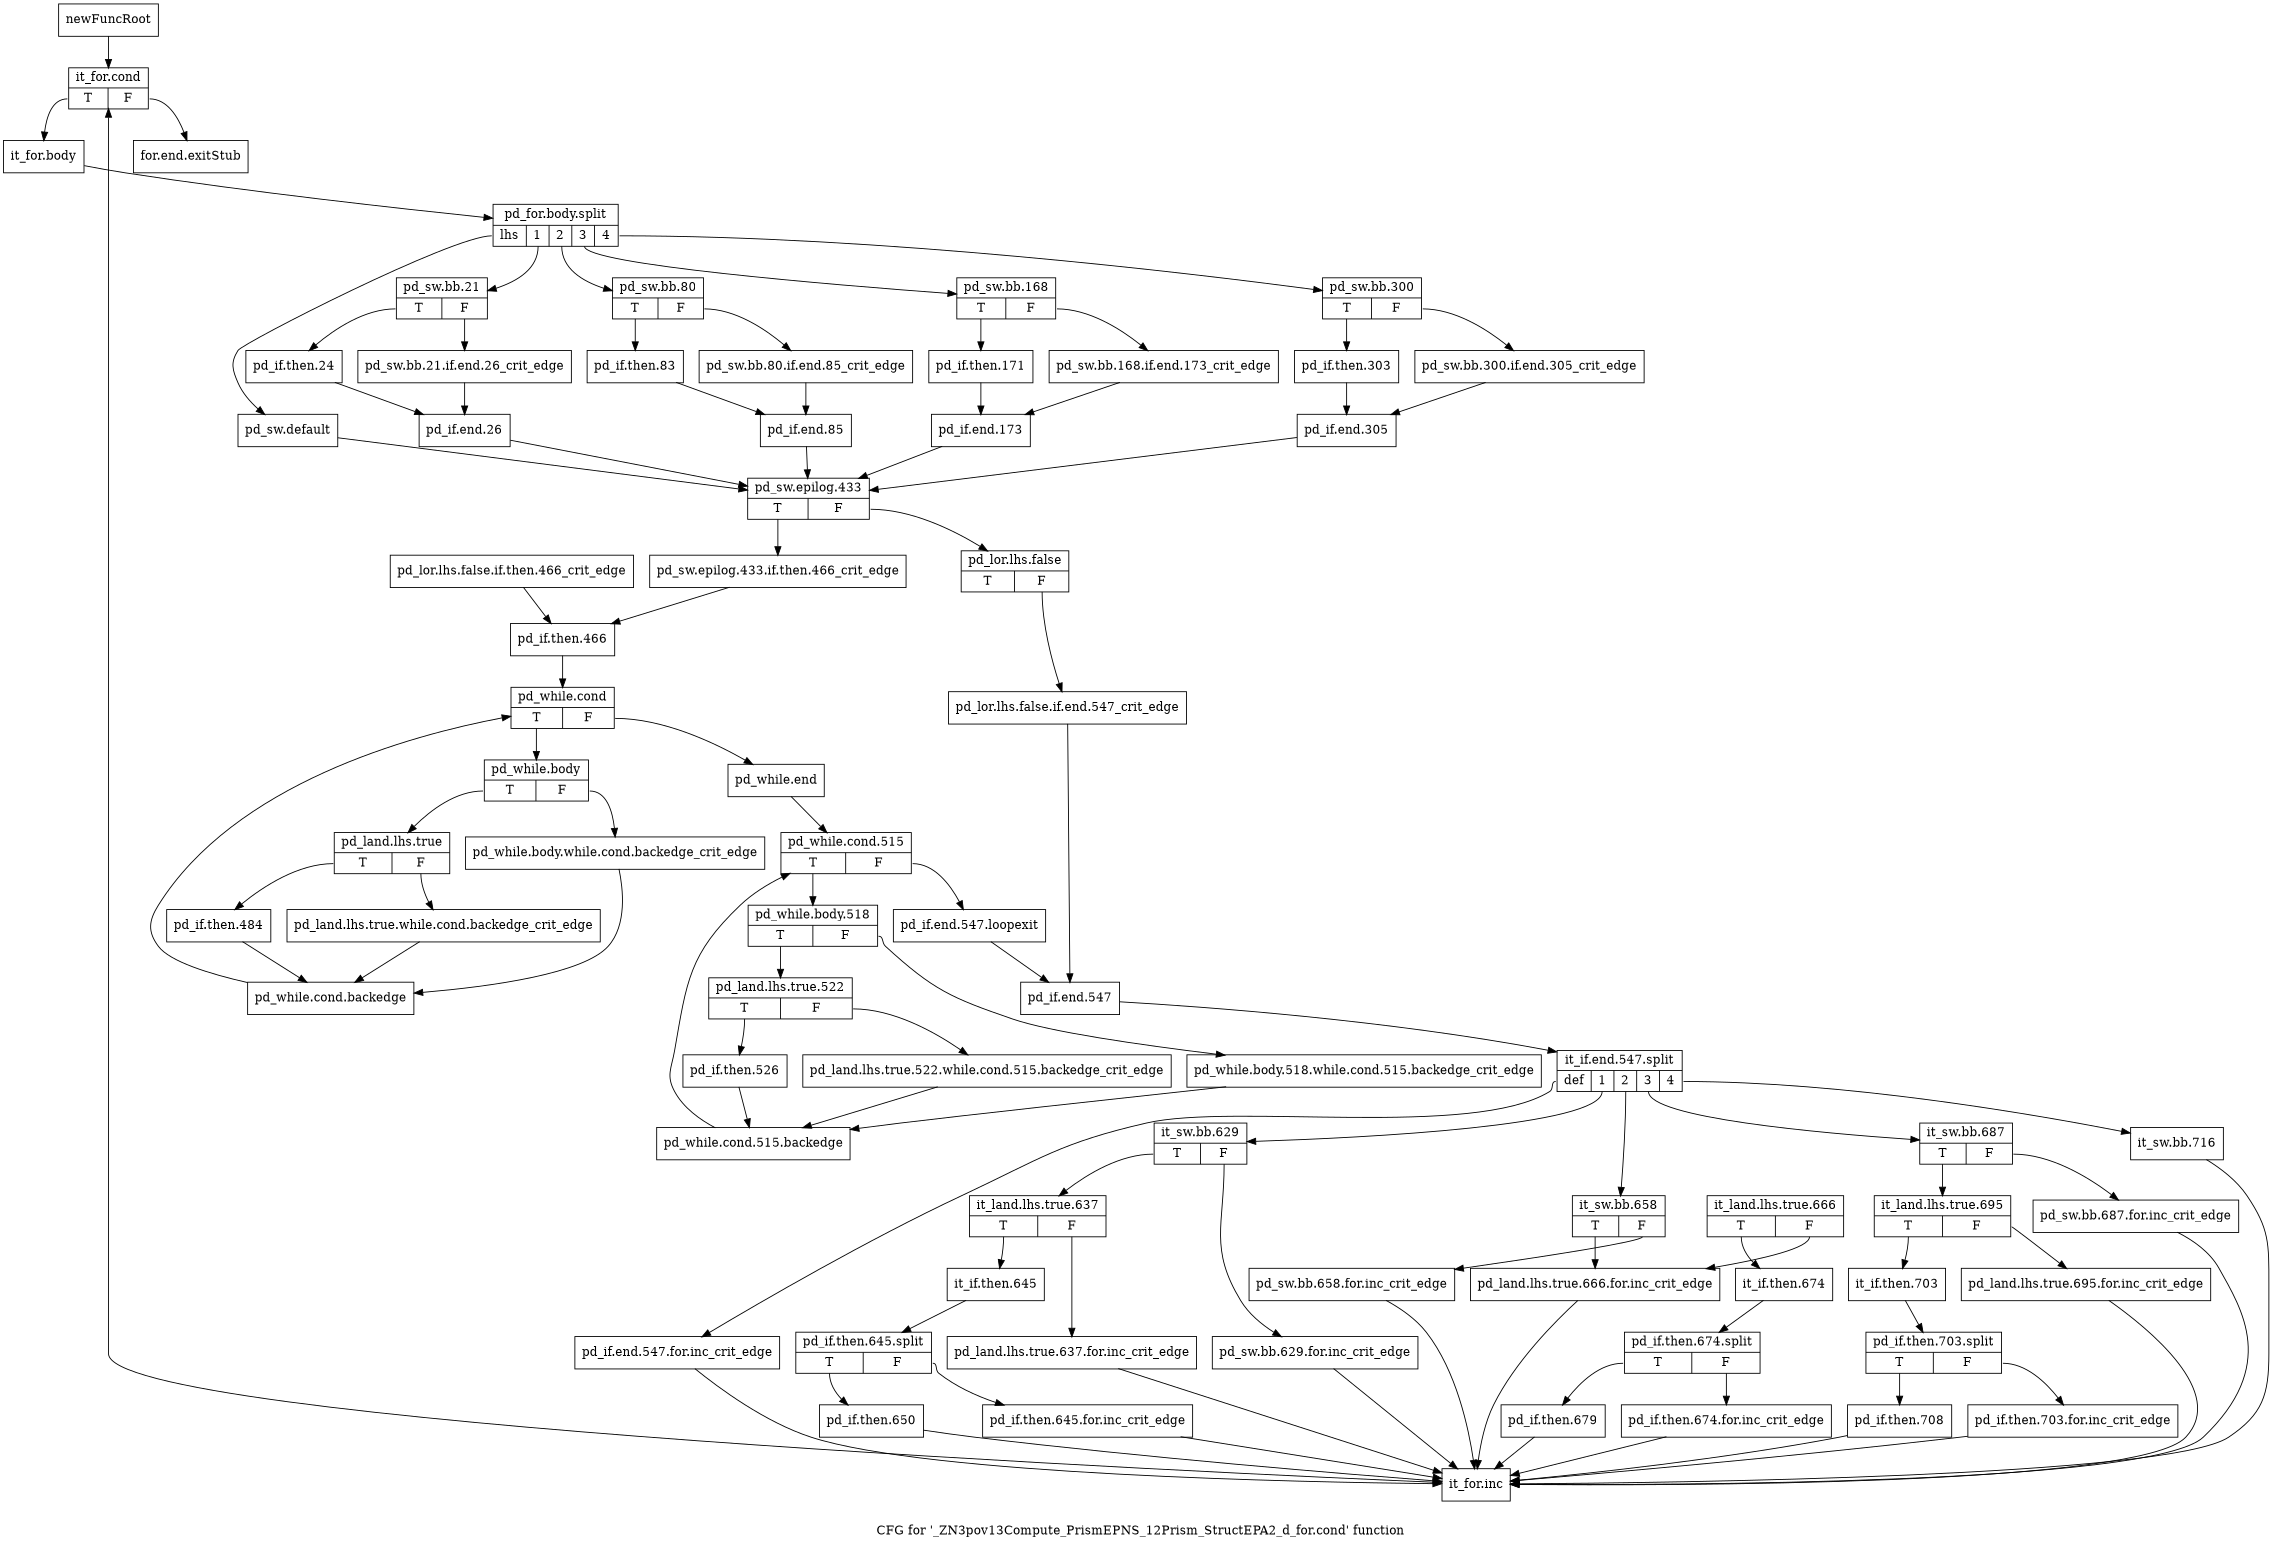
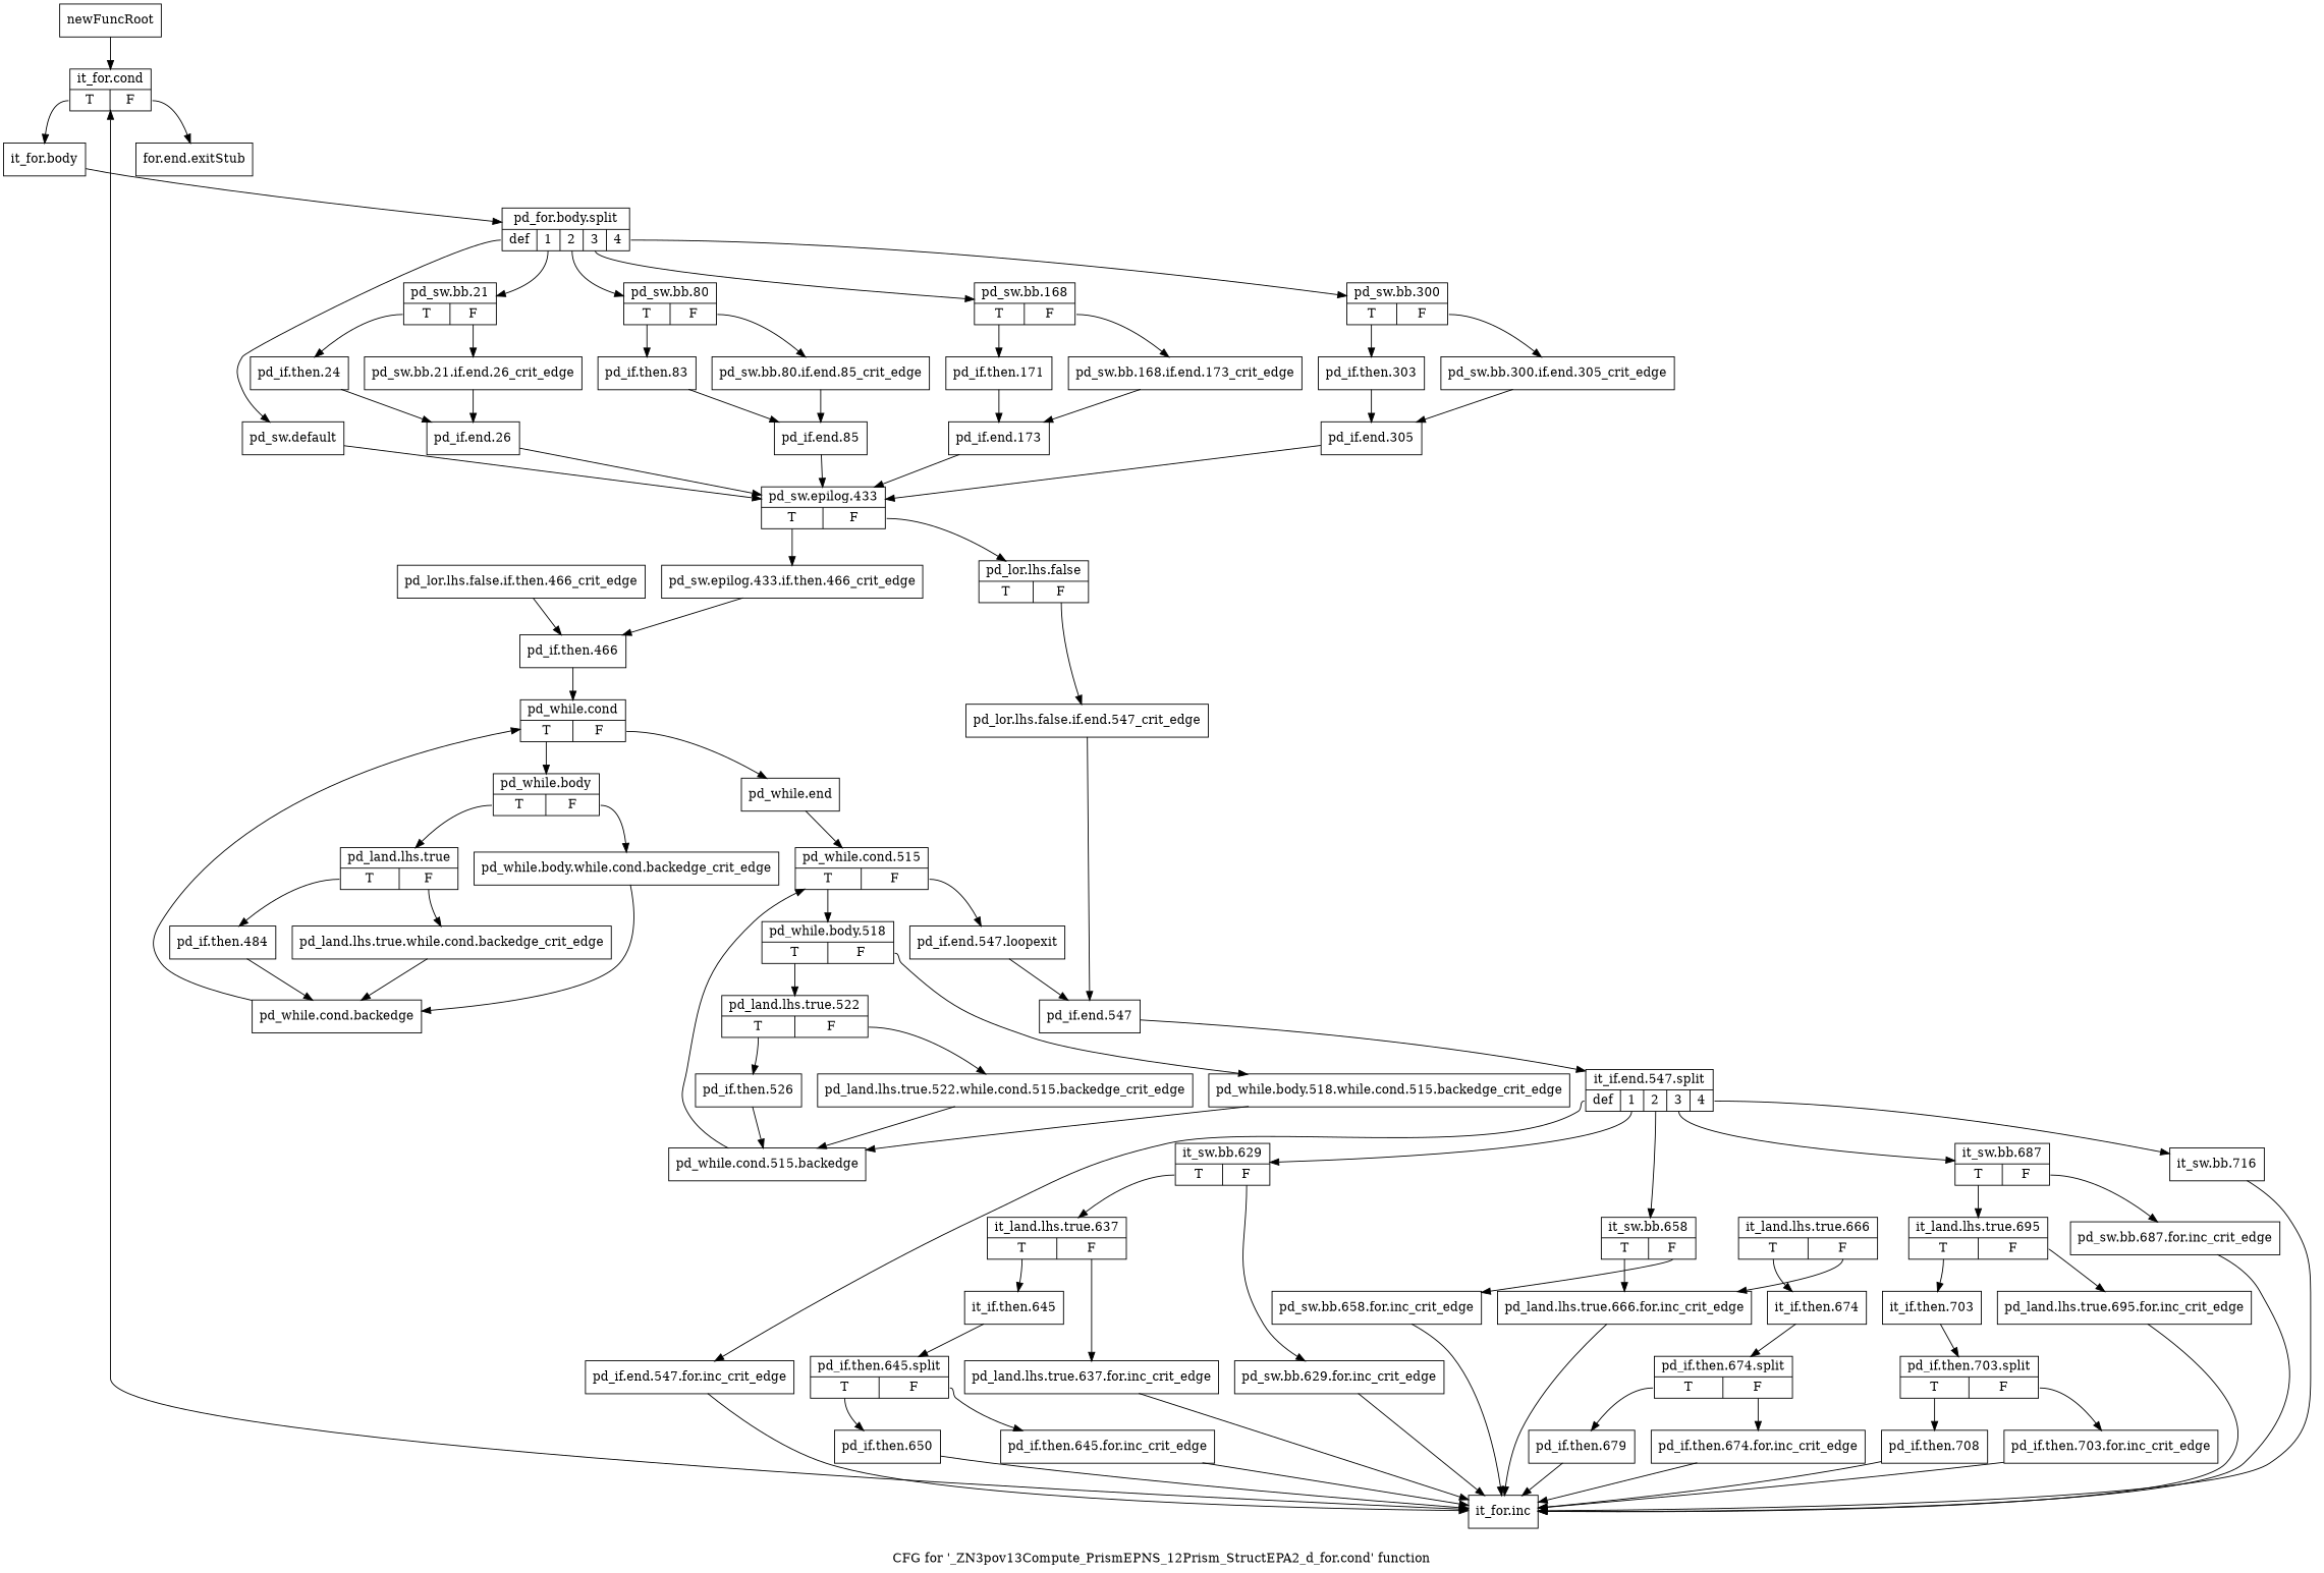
  digraph {
    label="CFG for '_ZN3pov13Compute_PrismEPNS_12Prism_StructEPA2_d_for.cond' function"
    node [shape=record]
    n1 [label="{newFuncRoot}"]
    n2 [label="{it_for.cond|{<s0>T|<s1>F}}"]
    n3 [label="{for.end.exitStub}"]
    n4 [label="{it_for.body}"]
-   n5 [label="{pd_for.body.split|{<s0>lhs|<s1>1|<s2>2|<s3>3|<s4>4}}"]
+   n5 [label="{pd_for.body.split|{<s0>def|<s1>1|<s2>2|<s3>3|<s4>4}}"]
    n6 [label="{pd_sw.default}"]
    n7 [label="{pd_sw.bb.21|{<s0>T|<s1>F}}"]
    n8 [label="{pd_sw.bb.80|{<s0>T|<s1>F}}"]
    n9 [label="{pd_sw.bb.168|{<s0>T|<s1>F}}"]
    n10 [label="{pd_sw.bb.300|{<s0>T|<s1>F}}"]
    n11 [label="{pd_sw.epilog.433|{<s0>T|<s1>F}}"]
    n12 [label="{pd_if.then.24}"]
    n13 [label="{pd_sw.bb.21.if.end.26_crit_edge}"]
    n14 [label="{pd_if.then.83}"]
    n15 [label="{pd_sw.bb.80.if.end.85_crit_edge}"]
    n16 [label="{pd_if.then.171}"]
    n17 [label="{pd_sw.bb.168.if.end.173_crit_edge}"]
    n18 [label="{pd_if.then.303}"]
    n19 [label="{pd_sw.bb.300.if.end.305_crit_edge}"]
    n20 [label="{pd_sw.epilog.433.if.then.466_crit_edge}"]
    n21 [label="{pd_lor.lhs.false|{<s0>T|<s1>F}}"]
    n22 [label="{pd_if.end.26}"]
    n23 [label="{pd_if.end.85}"]
    n24 [label="{pd_if.end.173}"]
    n25 [label="{pd_if.end.305}"]
    n26 [label="{pd_if.then.466}"]
    n27 [label="{pd_lor.lhs.false.if.end.547_crit_edge}"]
    n28 [label="{pd_while.cond|{<s0>T|<s1>F}}"]
    n29 [label="{pd_lor.lhs.false.if.then.466_crit_edge}"]
    n30 [label="{pd_if.end.547}"]
    n31 [label="{it_if.end.547.split|{<s0>def|<s1>1|<s2>2|<s3>3|<s4>4}}"]
    n32 [label="{pd_if.end.547.for.inc_crit_edge}"]
    n33 [label="{it_sw.bb.629|{<s0>T|<s1>F}}"]
    n34 [label="{it_sw.bb.658|{<s0>T|<s1>F}}"]
    n35 [label="{it_sw.bb.687|{<s0>T|<s1>F}}"]
    n36 [label="{it_sw.bb.716}"]
    n37 [label="{pd_while.body|{<s0>T|<s1>F}}"]
    n38 [label="{pd_while.end}"]
    n39 [label="{pd_land.lhs.true|{<s0>T|<s1>F}}"]
    n40 [label="{pd_while.body.while.cond.backedge_crit_edge}"]
    n41 [label="{pd_while.cond.515|{<s0>T|<s1>F}}"]
    n42 [label="{pd_if.then.484}"]
    n43 [label="{pd_land.lhs.true.while.cond.backedge_crit_edge}"]
    n44 [label="{pd_while.cond.backedge}"]
    n45 [label="{pd_while.body.518|{<s0>T|<s1>F}}"]
    n46 [label="{pd_if.end.547.loopexit}"]
    n47 [label="{pd_land.lhs.true.522|{<s0>T|<s1>F}}"]
    n48 [label="{pd_while.body.518.while.cond.515.backedge_crit_edge}"]
    n49 [label="{pd_if.then.526}"]
    n50 [label="{pd_land.lhs.true.522.while.cond.515.backedge_crit_edge}"]
    n51 [label="{pd_while.cond.515.backedge}"]
    n52 [label="{it_for.inc}"]
    n53 [label="{it_land.lhs.true.637|{<s0>T|<s1>F}}"]
    n54 [label="{pd_sw.bb.629.for.inc_crit_edge}"]
    n55 [label="{pd_sw.bb.658.for.inc_crit_edge}"]
    n56 [label="{pd_land.lhs.true.666.for.inc_crit_edge}"]
    n57 [label="{it_land.lhs.true.695|{<s0>T|<s1>F}}"]
    n58 [label="{pd_sw.bb.687.for.inc_crit_edge}"]
    n59 [label="{it_if.then.645}"]
    n60 [label="{pd_land.lhs.true.637.for.inc_crit_edge}"]
    n61 [label="{it_land.lhs.true.666|{<s0>T|<s1>F}}"]
    n62 [label="{it_if.then.674}"]
    n63 [label="{it_if.then.703}"]
    n64 [label="{pd_land.lhs.true.695.for.inc_crit_edge}"]
    n65 [label="{pd_if.then.703.split|{<s0>T|<s1>F}}"]
    n66 [label="{pd_if.then.708}"]
    n67 [label="{pd_if.then.703.for.inc_crit_edge}"]
    n68 [label="{pd_if.then.674.split|{<s0>T|<s1>F}}"]
    n69 [label="{pd_if.then.679}"]
    n70 [label="{pd_if.then.674.for.inc_crit_edge}"]
    n71 [label="{pd_if.then.645.split|{<s0>T|<s1>F}}"]
    n72 [label="{pd_if.then.650}"]
    n73 [label="{pd_if.then.645.for.inc_crit_edge}"]
    n1 -> n2
    n2 -> n3 [tailport=s1]
    n2 -> n4 [tailport=s0]
    n4 -> n5
    n5 -> n6 [tailport=s0]
    n5 -> n7 [tailport=s1]
    n5 -> n8 [tailport=s2]
    n5 -> n9 [tailport=s3]
    n5 -> n10 [tailport=s4]
    n6 -> n11
    n7 -> n12 [tailport=s0]
    n7 -> n13 [tailport=s1]
    n8 -> n14 [tailport=s0]
    n8 -> n15 [tailport=s1]
    n9 -> n16 [tailport=s0]
    n9 -> n17 [tailport=s1]
    n10 -> n18 [tailport=s0]
    n10 -> n19 [tailport=s1]
    n11 -> n20 [tailport=s0]
    n11 -> n21 [tailport=s1]
    n12 -> n22
    n13 -> n22
    n14 -> n23
    n15 -> n23
    n16 -> n24
    n17 -> n24
    n18 -> n25
    n19 -> n25
    n20 -> n26
    n21 -> n27 [tailport=s1]
    n22 -> n11
    n23 -> n11
    n24 -> n11
    n25 -> n11
    n26 -> n28
    n27 -> n30
    n28 -> n37 [tailport=s0]
    n28 -> n38 [tailport=s1]
    n29 -> n26
    n30 -> n31
    n31 -> n32 [tailport=s0]
    n31 -> n33 [tailport=s1]
    n31 -> n34 [tailport=s2]
    n31 -> n35 [tailport=s3]
    n31 -> n36 [tailport=s4]
    n32 -> n52
    n33 -> n53 [tailport=s0]
    n33 -> n54 [tailport=s1]
    n34 -> n55 [tailport=s1]
    n34 -> n56 [tailport=s0]
    n35 -> n57 [tailport=s0]
    n35 -> n58 [tailport=s1]
    n36 -> n52
    n37 -> n39 [tailport=s0]
    n37 -> n40 [tailport=s1]
    n38 -> n41
    n39 -> n42 [tailport=s0]
    n39 -> n43 [tailport=s1]
    n40 -> n44
    n41 -> n45 [tailport=s0]
    n41 -> n46 [tailport=s1]
    n42 -> n44
    n43 -> n44
    n44 -> n28
    n45 -> n47 [tailport=s0]
    n45 -> n48 [tailport=s1]
    n46 -> n30
    n47 -> n49 [tailport=s0]
    n47 -> n50 [tailport=s1]
    n48 -> n51
    n49 -> n51
    n50 -> n51
    n51 -> n41
    n52 -> n2
    n53 -> n59 [tailport=s0]
    n53 -> n60 [tailport=s1]
    n54 -> n52
    n55 -> n52
    n56 -> n52
    n57 -> n63 [tailport=s0]
    n57 -> n64 [tailport=s1]
    n58 -> n52
    n59 -> n71
    n60 -> n52
    n61 -> n56 [tailport=s1]
    n61 -> n62 [tailport=s0]
    n62 -> n68
    n63 -> n65
    n64 -> n52
    n65 -> n66 [tailport=s0]
    n65 -> n67 [tailport=s1]
    n66 -> n52
    n67 -> n52
    n68 -> n69 [tailport=s0]
    n68 -> n70 [tailport=s1]
    n69 -> n52
    n70 -> n52
    n71 -> n72 [tailport=s0]
    n71 -> n73 [tailport=s1]
    n72 -> n52
    n73 -> n52
  }
